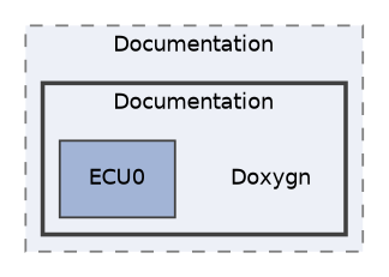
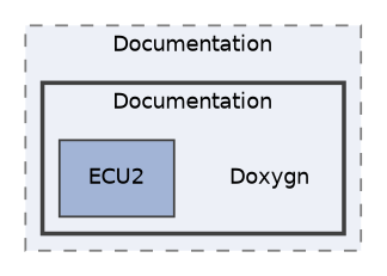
  digraph {
    compound=true
    node [fontname=Helvetica fontsize=10]
    n1 [label=Doxygn shape=plaintext]
-   n2 [color=grey25 fillcolor="#a2b4d6" label=ECU0 shape=box style="filled,"]
+   n2 [color=grey25 fillcolor="#a2b4d6" label=ECU2 shape=box style="filled,"]
    subgraph cluster_1 {
      bgcolor="#edf0f7"
      fontname=Helvetica
      fontsize=10
      label=Documentation
      pencolor=grey50
      style="filled,dashed,"
      subgraph cluster_2 {
        bgcolor="#edf0f7"
        fontname=Helvetica
        fontsize=10
        pencolor=grey25
        style="filled,bold,"
        n1
        n2
      }
    }
  }
